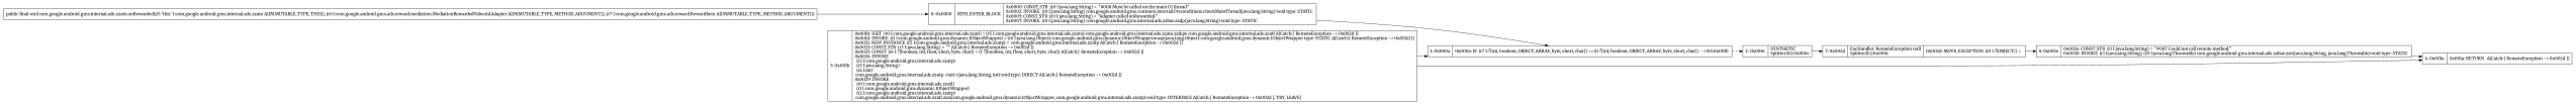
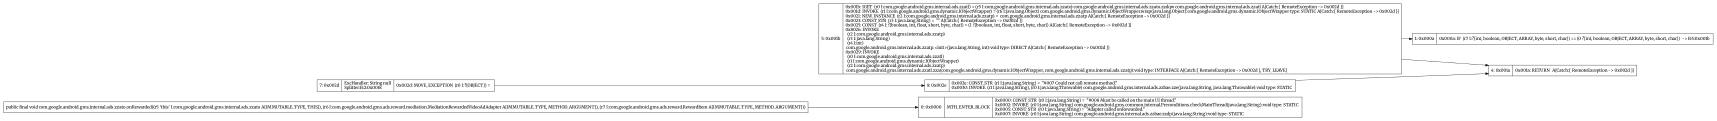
  digraph {
    fontname=Merriweather
    rankdir=LR
    node [fontname=Merriweather shape=record]
    edge [fontname=Merriweather]
    n1 [label="{0\:\ 0x0000|MTH_ENTER_BLOCK\l|0x0000: CONST_STR  (r0 I:java.lang.String) =  \"#008 Must be called on the main UI thread.\" \l0x0002: INVOKE  (r0 I:java.lang.String) com.google.android.gms.common.internal.Preconditions.checkMainThread(java.lang.String):void type: STATIC \l0x0005: CONST_STR  (r0 I:java.lang.String) =  \"Adapter called onRewarded.\" \l0x0007: INVOKE  (r0 I:java.lang.String) com.google.android.gms.internal.ads.zzbae.zzdp(java.lang.String):void type: STATIC \l}"]
    n2 [label="{1\:\ 0x000a|0x000a: IF  (r7 I:?[int, boolean, OBJECT, ARRAY, byte, short, char]) == (0 ?[int, boolean, OBJECT, ARRAY, byte, short, char])  \-\> B:5:0x001b \l}"]
-   n3 [label="{2\:\ 0x000c|SYNTHETIC\lSplitter:B:2:0x000c\l}"]
-   n4 [label="{7\:\ 0x002d|ExcHandler: RemoteException null\lSplitter:B:2:0x000c\l|0x002d: MOVE_EXCEPTION  (r0 I:?[OBJECT]) =  \l}"]
+   n4 [label="{7\:\ 0x002d|ExcHandler: String null\lSplitter:B:2:0x000c\l|0x002d: MOVE_EXCEPTION  (r0 I:?[OBJECT]) =  \l}"]
    n5 [label="{5\:\ 0x001b|0x001b: IGET  (r0 I:com.google.android.gms.internal.ads.zzatl) = (r5 I:com.google.android.gms.internal.ads.zzato) com.google.android.gms.internal.ads.zzato.zzdqw com.google.android.gms.internal.ads.zzatl A[Catch:\{ RemoteException \-\> 0x002d \}]\l0x001d: INVOKE  (r1 I:com.google.android.gms.dynamic.IObjectWrapper) = (r6 I:java.lang.Object) com.google.android.gms.dynamic.ObjectWrapper.wrap(java.lang.Object):com.google.android.gms.dynamic.IObjectWrapper type: STATIC A[Catch:\{ RemoteException \-\> 0x002d \}]\l0x0021: NEW_INSTANCE  (r2 I:com.google.android.gms.internal.ads.zzatp) =  com.google.android.gms.internal.ads.zzatp A[Catch:\{ RemoteException \-\> 0x002d \}]\l0x0023: CONST_STR  (r3 I:java.lang.String) =  \"\" A[Catch:\{ RemoteException \-\> 0x002d \}]\l0x0025: CONST  (r4 I:?[boolean, int, float, short, byte, char]) = (1 ?[boolean, int, float, short, byte, char]) A[Catch:\{ RemoteException \-\> 0x002d \}]\l0x8026: INVOKE  \l  (r2 I:com.google.android.gms.internal.ads.zzatp)\l  (r3 I:java.lang.String)\l  (r4 I:int)\l com.google.android.gms.internal.ads.zzatp.\<init\>(java.lang.String, int):void type: DIRECT A[Catch:\{ RemoteException \-\> 0x002d \}]\l0x0029: INVOKE  \l  (r0 I:com.google.android.gms.internal.ads.zzatl)\l  (r1 I:com.google.android.gms.dynamic.IObjectWrapper)\l  (r2 I:com.google.android.gms.internal.ads.zzatp)\l com.google.android.gms.internal.ads.zzatl.zza(com.google.android.gms.dynamic.IObjectWrapper, com.google.android.gms.internal.ads.zzatp):void type: INTERFACE A[Catch:\{ RemoteException \-\> 0x002d \}, TRY_LEAVE]\l}"]
    n6 [label="{4\:\ 0x001a|0x001a: RETURN   A[Catch:\{ RemoteException \-\> 0x002d \}]\l}"]
    n7 [label="{8\:\ 0x002e|0x002e: CONST_STR  (r1 I:java.lang.String) =  \"#007 Could not call remote method.\" \l0x0030: INVOKE  (r1 I:java.lang.String), (r0 I:java.lang.Throwable) com.google.android.gms.internal.ads.zzbae.zze(java.lang.String, java.lang.Throwable):void type: STATIC \l}"]
    n8 [label="{public final void com.google.android.gms.internal.ads.zzato.onRewarded((r5 'this' I:com.google.android.gms.internal.ads.zzato A[IMMUTABLE_TYPE, THIS]), (r6 I:com.google.android.gms.ads.reward.mediation.MediationRewardedVideoAdAdapter A[IMMUTABLE_TYPE, METHOD_ARGUMENT]), (r7 I:com.google.android.gms.ads.reward.RewardItem A[IMMUTABLE_TYPE, METHOD_ARGUMENT])) }"]
-   n1 -> n2
-   n2 -> n3 [style=dashed]
-   n3 -> n4
    n4 -> n7
    n5 -> n2
    n5 -> n6
    n7 -> n6
    n8 -> n1
  }
